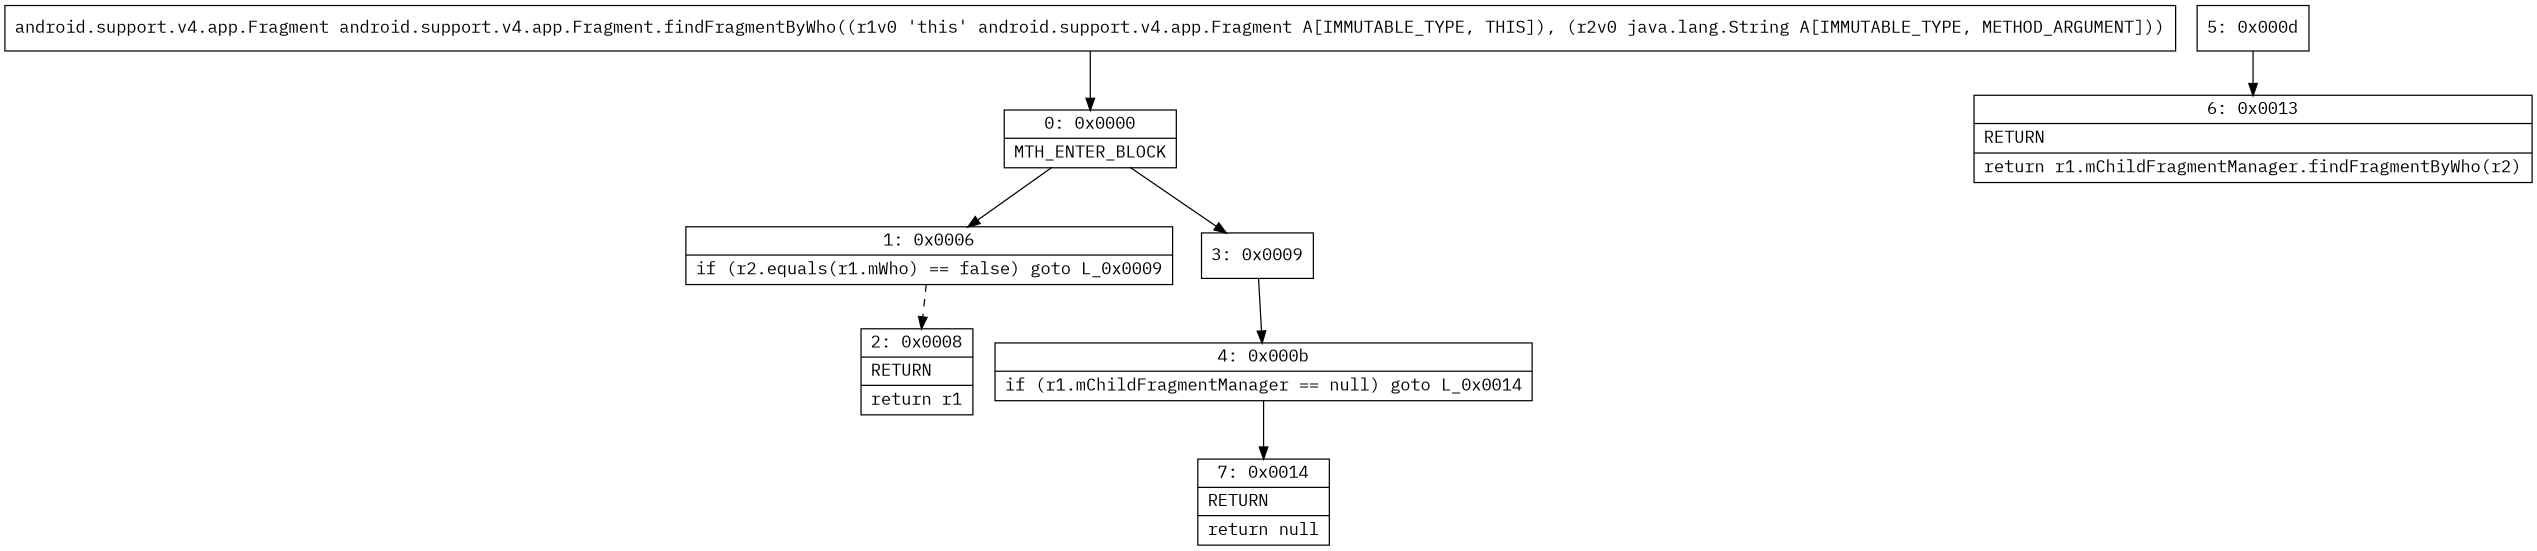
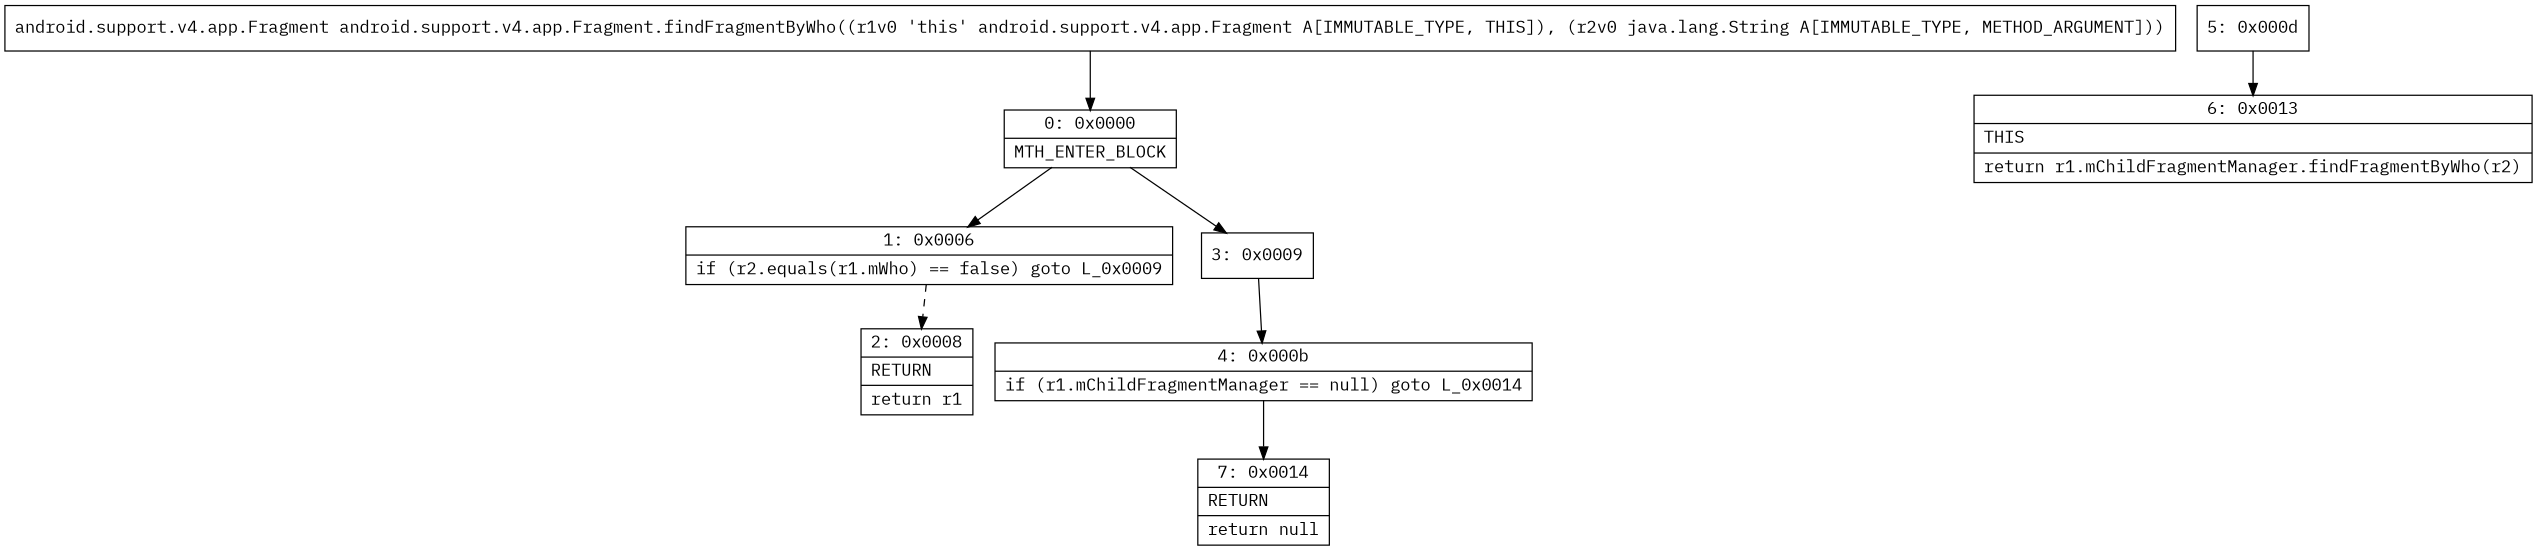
  digraph {
    fontname="IBM Plex Mono"
    node [fontname="IBM Plex Mono" shape=record]
    edge [fontname="IBM Plex Mono"]
    n1 [label="{0\:\ 0x0000|MTH_ENTER_BLOCK\l}"]
    n2 [label="{1\:\ 0x0006|if (r2.equals(r1.mWho) == false) goto L_0x0009\l}"]
    n3 [label="{3\:\ 0x0009}"]
    n4 [label="{2\:\ 0x0008|RETURN\l|return r1\l}"]
    n5 [label="{4\:\ 0x000b|if (r1.mChildFragmentManager == null) goto L_0x0014\l}"]
    n6 [label="{7\:\ 0x0014|RETURN\l|return null\l}"]
    n7 [label="{5\:\ 0x000d}"]
-   n8 [label="{6\:\ 0x0013|RETURN\l|return r1.mChildFragmentManager.findFragmentByWho(r2)\l}"]
+   n8 [label="{6\:\ 0x0013|THIS\l|return r1.mChildFragmentManager.findFragmentByWho(r2)\l}"]
    n9 [label="{android.support.v4.app.Fragment android.support.v4.app.Fragment.findFragmentByWho((r1v0 'this' android.support.v4.app.Fragment A[IMMUTABLE_TYPE, THIS]), (r2v0 java.lang.String A[IMMUTABLE_TYPE, METHOD_ARGUMENT])) }"]
    n1 -> n2
    n1 -> n3
    n2 -> n4 [style=dashed]
    n3 -> n5
    n5 -> n6
    n7 -> n8
    n9 -> n1
  }
